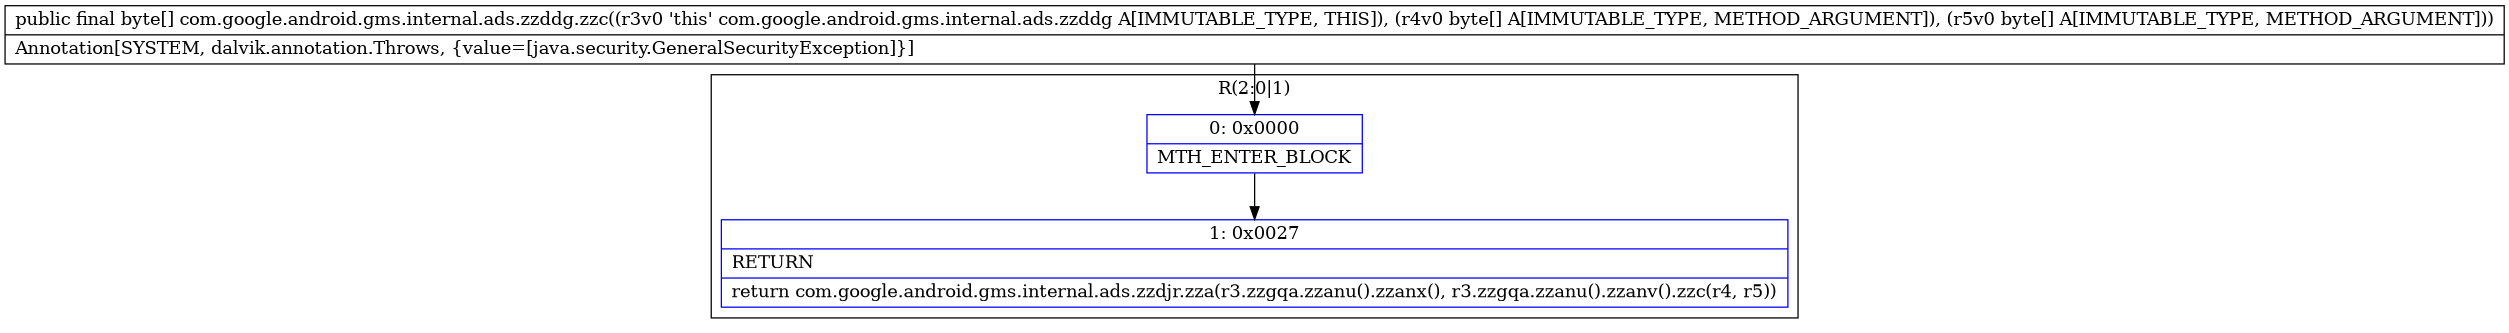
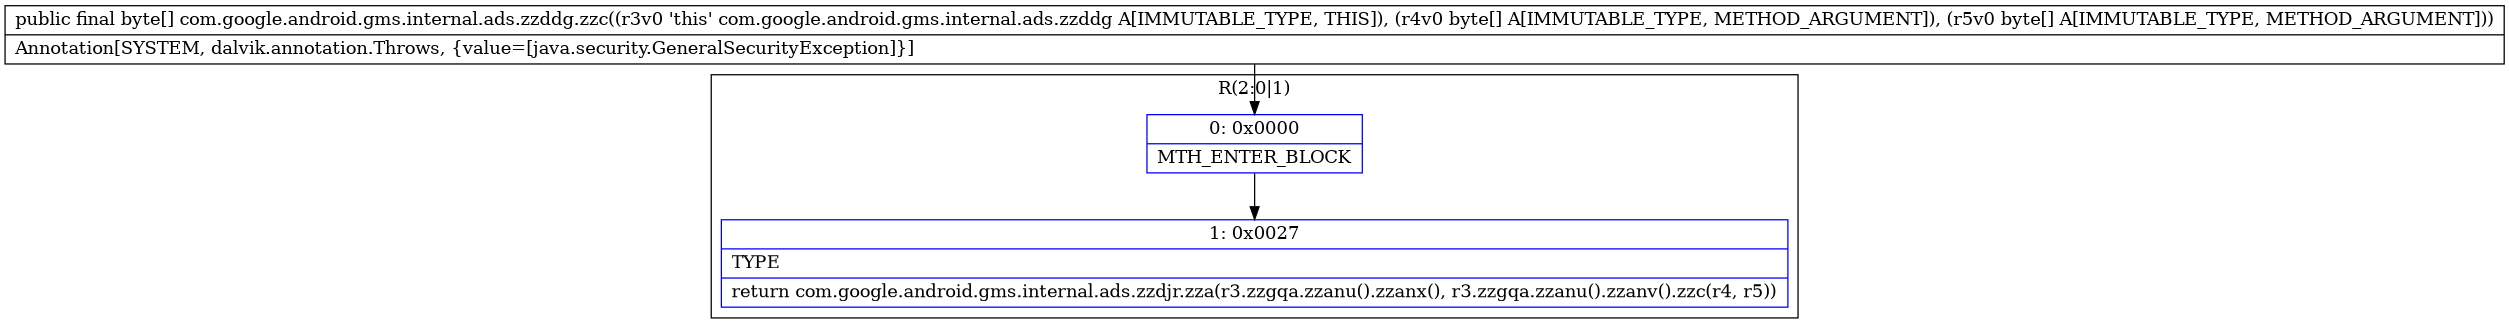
  digraph {
    node [color=blue shape=record]
    n1 [label="{0\:\ 0x0000|MTH_ENTER_BLOCK\l}"]
-   n2 [label="{1\:\ 0x0027|RETURN\l|return com.google.android.gms.internal.ads.zzdjr.zza(r3.zzgqa.zzanu().zzanx(), r3.zzgqa.zzanu().zzanv().zzc(r4, r5))\l}"]
+   n2 [label="{1\:\ 0x0027|TYPE\l|return com.google.android.gms.internal.ads.zzdjr.zza(r3.zzgqa.zzanu().zzanx(), r3.zzgqa.zzanu().zzanv().zzc(r4, r5))\l}"]
    n3 [label="{public final byte[] com.google.android.gms.internal.ads.zzddg.zzc((r3v0 'this' com.google.android.gms.internal.ads.zzddg A[IMMUTABLE_TYPE, THIS]), (r4v0 byte[] A[IMMUTABLE_TYPE, METHOD_ARGUMENT]), (r5v0 byte[] A[IMMUTABLE_TYPE, METHOD_ARGUMENT]))  | Annotation[SYSTEM, dalvik.annotation.Throws, \{value=[java.security.GeneralSecurityException]\}]\l}" color=""]
    subgraph cluster_1 {
      label="R(2:0|1)"
      n1
      n2
    }
    n1 -> n2
    n3 -> n1
  }
